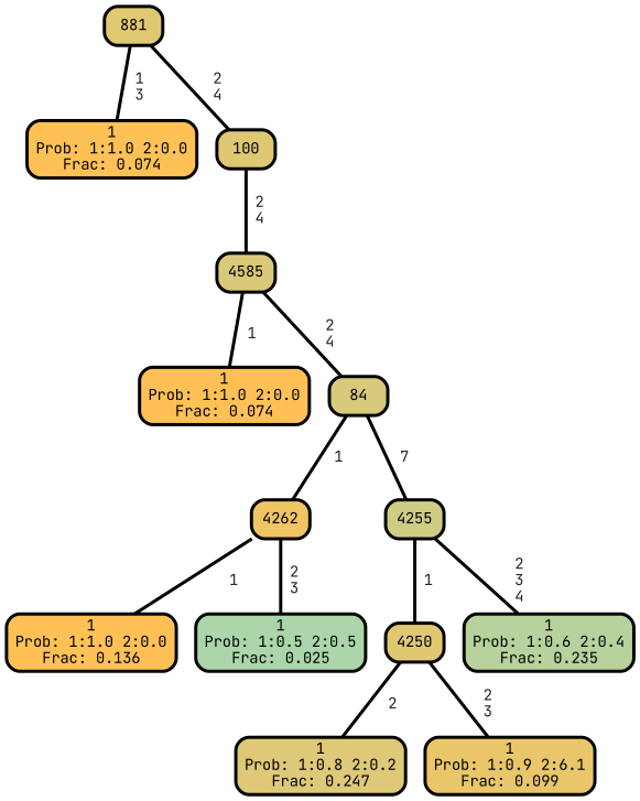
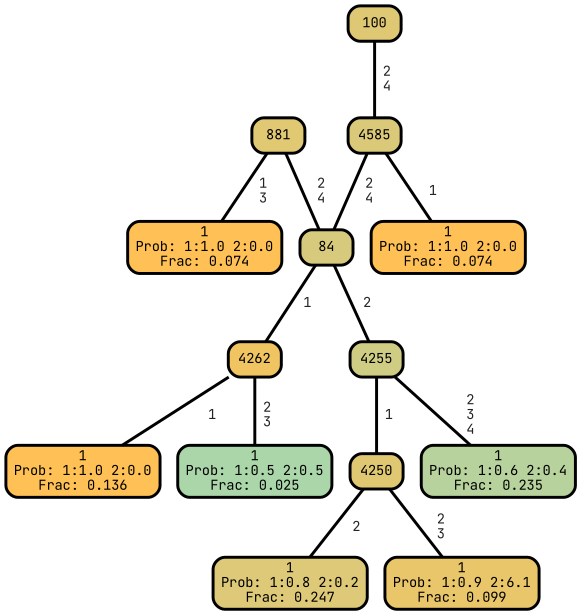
  graph {
    fontname="JetBrains Mono"
    ranksep="0 equally"
    splines=straight
    node [color=black fillcolor="#ffc155" fontcolor=black fontname="JetBrains Mono" penwidth=3 shape=box style="filled, rounded"]
    edge [color=black fontcolor=grey14 fontname="JetBrains Mono" fontweight=bold penwidth=3]
    n1 [label="1\nProb: 1:1.0 2:0.0\nFrac: 0.074"]
    n2 [fillcolor="#e1c872" label=881]
    n3 [fillcolor="#dfc874" label=100]
    n4 [fillcolor="#dac979" label=4585]
    n5 [label="1\nProb: 1:1.0 2:0.0\nFrac: 0.074"]
    n6 [fillcolor="#d7ca7c" label=84]
    n7 [fillcolor="#f1c462" label=4262]
    n8 [fillcolor="#cfcc84" label=4255]
    n9 [label="1\nProb: 1:1.0 2:0.0\nFrac: 0.136"]
    n10 [fillcolor="#aad6aa" label="1\nProb: 1:0.5 2:0.5\nFrac: 0.025"]
    n11 [fillcolor="#e0c873" label=4250]
    n12 [fillcolor="#b7d29c" label="1\nProb: 1:0.6 2:0.4\nFrac: 0.235"]
    n13 [fillcolor="#ddc977" label="1\nProb: 1:0.8 2:0.2\nFrac: 0.247"]
    n14 [fillcolor="#e9c66a" label="1\nProb: 1:0.9 2:6.1\nFrac: 0.099"]
    subgraph sub_1 {
      rank=same
    }
    n2 -- n1 [label=" 1\n 3"]
-   n2 -- n3 [label=" 2\n 4"]
+   n2 -- n6 [label=" 2\n 4"]
    n3 -- n4 [label=" 2\n 4"]
    n4 -- n5 [label=" 1"]
    n4 -- n6 [label=" 2\n 4"]
    n6 -- n7 [label=" 1"]
-   n6 -- n8 [label=" 7"]
+   n6 -- n8 [label=" 2"]
    n7 -- n9 [label=" 1"]
    n7 -- n10 [label=" 2\n 3"]
    n8 -- n11 [label=" 1"]
    n8 -- n12 [label=" 2\n 3\n 4"]
    n11 -- n13 [label=" 2"]
    n11 -- n14 [label=" 2\n 3"]
  }
